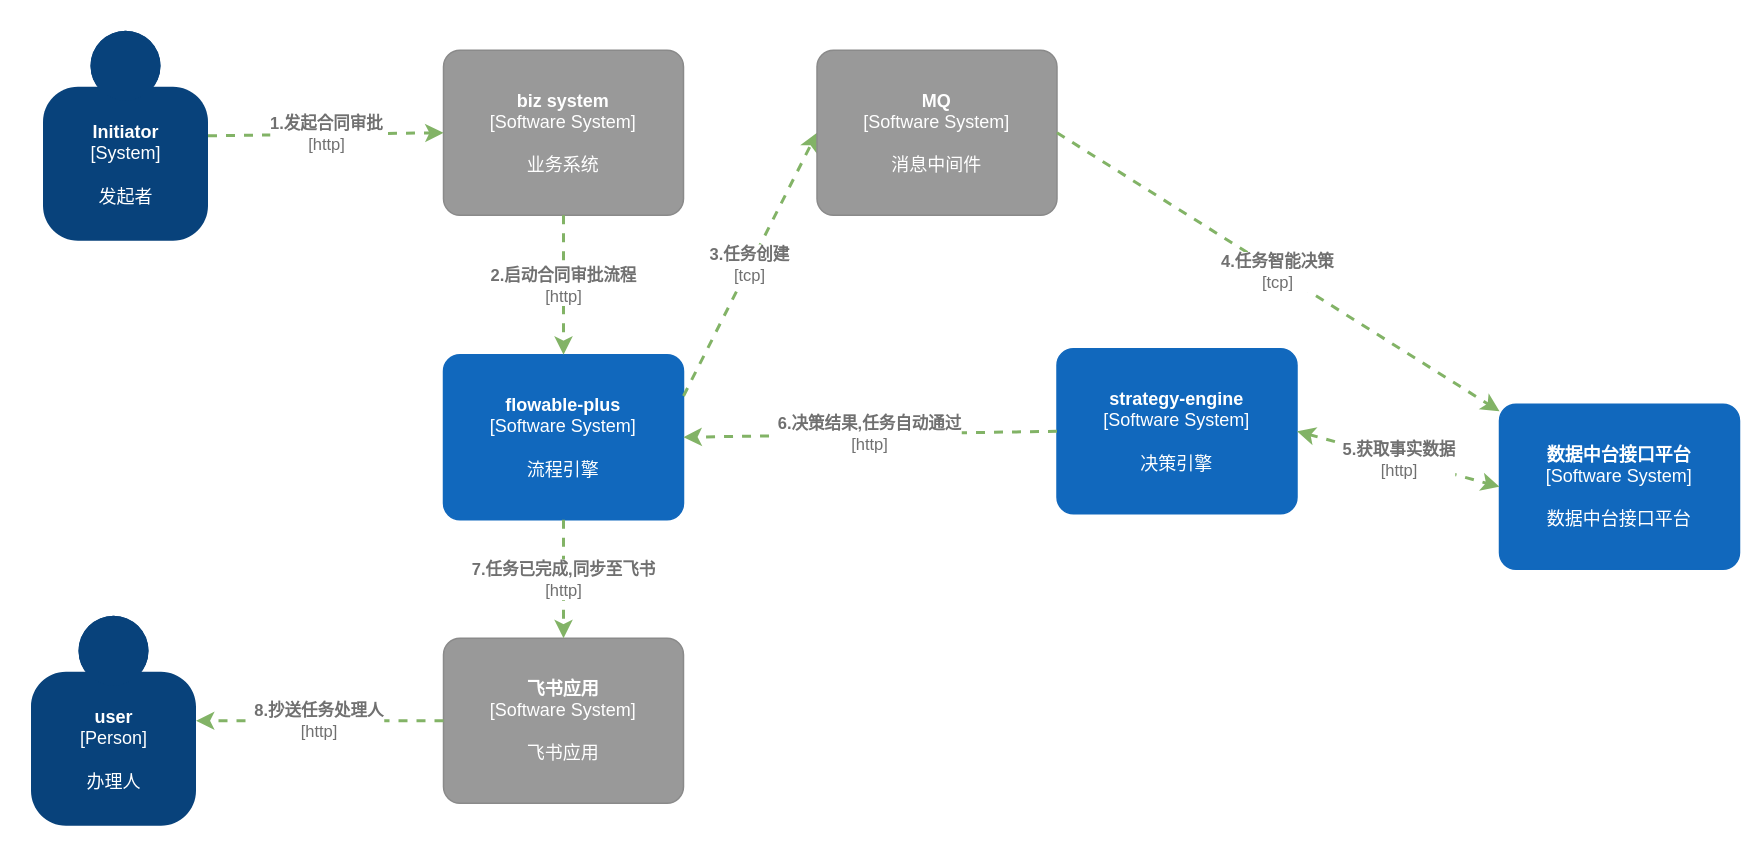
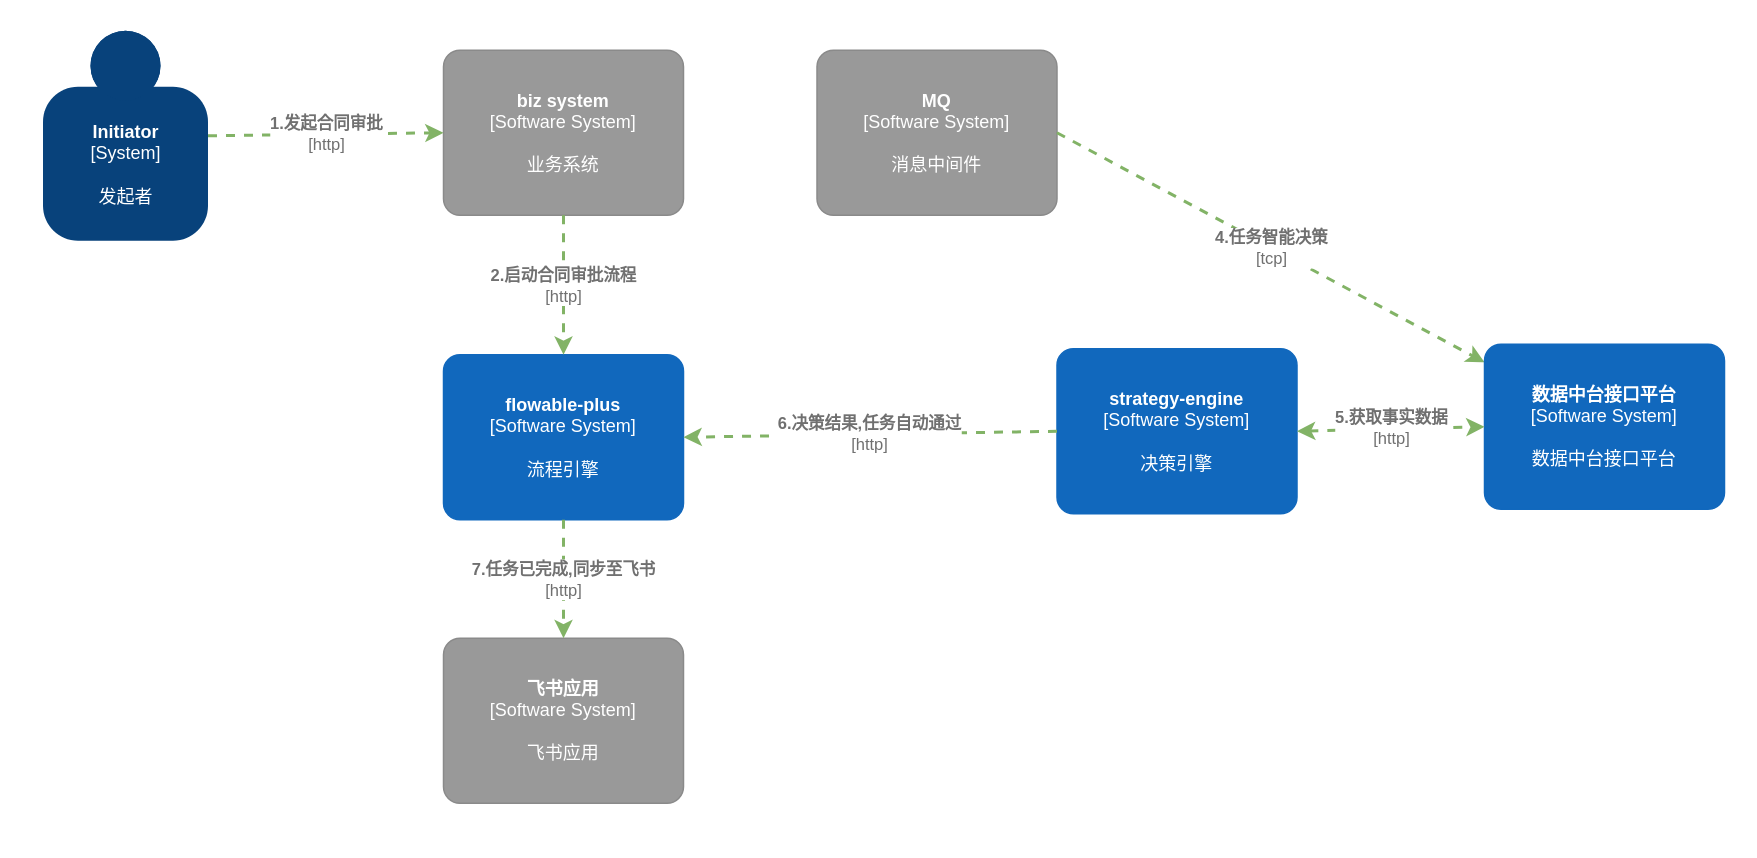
  <mxCell id="0" />
  <mxCell id="1" parent="0" />
  <mxCell id="2" value="&lt;b&gt;biz system&lt;/b&gt;&lt;div&gt;[Software System]&lt;/div&gt;&lt;br&gt;&lt;div&gt;业务系统&lt;/div&gt;" style="rounded=1;whiteSpace=wrap;html=1;labelBackgroundColor=none;fillColor=#999999;fontColor=#ffffff;align=center;arcSize=10;strokeColor=#8A8A8A;metaEdit=1;metaData={&quot;c4Type&quot;:{&quot;editable&quot;:false}};points=[[0.25,0,0],[0.5,0,0],[0.75,0,0],[1,0.25,0],[1,0.5,0],[1,0.75,0],[0.75,1,0],[0.5,1,0],[0.25,1,0],[0,0.75,0],[0,0.5,0],[0,0.25,0]];" parent="1" vertex="1"><mxGeometry x="295" y="33" width="160" height="110.0" as="geometry" /></mxCell>
  <mxCell id="3" value="&lt;b&gt;flowable-plus&lt;/b&gt;&lt;div&gt;[Software System]&lt;/div&gt;&lt;br&gt;&lt;div&gt;流程引擎&lt;/div&gt;" style="rounded=1;whiteSpace=wrap;html=1;labelBackgroundColor=none;fillColor=#1168BD;fontColor=#ffffff;align=center;arcSize=10;strokeColor=#1168BD;metaEdit=1;metaData={&quot;c4Type&quot;:{&quot;editable&quot;:false}};points=[[0.25,0,0],[0.5,0,0],[0.75,0,0],[1,0.25,0],[1,0.5,0],[1,0.75,0],[0.75,1,0],[0.5,1,0],[0.25,1,0],[0,0.75,0],[0,0.5,0],[0,0.25,0]];" parent="1" vertex="1"><mxGeometry x="295" y="236" width="160" height="110.0" as="geometry" /></mxCell>
  <mxCell id="4" value="&lt;b&gt;Initiator&lt;/b&gt;&lt;div&gt;[System]&lt;/div&gt;&lt;br&gt;&lt;div&gt;发起者&lt;/div&gt;" style="html=1;dashed=0;whitespace=wrap;fillColor=#08427b;strokeColor=none;fontColor=#ffffff;shape=mxgraph.c4.person;align=center;metaEdit=1;points=[[0.5,0,0],[1,0.5,0],[1,0.75,0],[0.75,1,0],[0.5,1,0],[0.25,1,0],[0,0.75,0],[0,0.5,0]];metaData={&quot;c4Type&quot;:{&quot;editable&quot;:false}};" parent="1" vertex="1"><mxGeometry x="28" y="20" width="110.0" height="140" as="geometry" /></mxCell>
  <mxCell id="5" value="&lt;div style=&quot;text-align: left&quot;&gt;&lt;div style=&quot;text-align: center&quot;&gt;&lt;b&gt;1.发起合同审批&lt;/b&gt;&lt;/div&gt;&lt;div style=&quot;text-align: center&quot;&gt;[http]&lt;/div&gt;&lt;/div&gt;" style="edgeStyle=none;rounded=0;html=1;entryX=0;entryY=0.5;jettySize=auto;orthogonalLoop=1;strokeColor=#82b366;strokeWidth=2;fontColor=#707070;jumpStyle=none;dashed=1;metaEdit=1;metaData={&quot;c4Type&quot;:{&quot;editable&quot;:false}};exitX=1;exitY=0.5;exitDx=0;exitDy=0;exitPerimeter=0;entryDx=0;entryDy=0;entryPerimeter=0;fillColor=#d5e8d4;" parent="1" source="4" target="2" edge="1"><mxGeometry width="160" relative="1" as="geometry"><mxPoint x="135" y="213" as="sourcePoint" /><mxPoint x="295" y="213" as="targetPoint" /></mxGeometry></mxCell>
  <mxCell id="6" value="&lt;div style=&quot;text-align: left&quot;&gt;&lt;div style=&quot;text-align: center&quot;&gt;&lt;b&gt;2.启动合同审批流程&lt;/b&gt;&lt;/div&gt;&lt;div style=&quot;text-align: center&quot;&gt;[http]&lt;/div&gt;&lt;/div&gt;" style="edgeStyle=none;rounded=0;html=1;entryX=0.5;entryY=0;jettySize=auto;orthogonalLoop=1;strokeColor=#82b366;strokeWidth=2;fontColor=#707070;jumpStyle=none;dashed=1;metaEdit=1;metaData={&quot;c4Type&quot;:{&quot;editable&quot;:false}};exitX=0.5;exitY=1;exitDx=0;exitDy=0;exitPerimeter=0;entryDx=0;entryDy=0;entryPerimeter=0;fillColor=#d5e8d4;" parent="1" source="2" target="3" edge="1"><mxGeometry width="160" relative="1" as="geometry"><mxPoint x="335" y="268" as="sourcePoint" /><mxPoint x="495" y="268" as="targetPoint" /><Array as="points" /></mxGeometry></mxCell>
- <mxCell id="7" value="&lt;b&gt;user&lt;/b&gt;&lt;div&gt;[Person]&lt;/div&gt;&lt;br&gt;&lt;div&gt;办理人&lt;/div&gt;" style="html=1;dashed=0;whitespace=wrap;fillColor=#08427b;strokeColor=none;fontColor=#ffffff;shape=mxgraph.c4.person;align=center;metaEdit=1;points=[[0.5,0,0],[1,0.5,0],[1,0.75,0],[0.75,1,0],[0.5,1,0],[0.25,1,0],[0,0.75,0],[0,0.5,0]];metaData={&quot;c4Type&quot;:{&quot;editable&quot;:false}};" parent="1" vertex="1"><mxGeometry x="20" y="410" width="110.0" height="140" as="geometry" /></mxCell>
  <mxCell id="8" value="&lt;b&gt;strategy-engine&lt;/b&gt;&lt;div&gt;[Software System]&lt;/div&gt;&lt;br&gt;&lt;div&gt;决策引擎&lt;/div&gt;" style="rounded=1;whiteSpace=wrap;html=1;labelBackgroundColor=none;fillColor=#1168BD;fontColor=#ffffff;align=center;arcSize=10;strokeColor=#1168BD;metaEdit=1;metaData={&quot;c4Type&quot;:{&quot;editable&quot;:false}};points=[[0.25,0,0],[0.5,0,0],[0.75,0,0],[1,0.25,0],[1,0.5,0],[1,0.75,0],[0.75,1,0],[0.5,1,0],[0.25,1,0],[0,0.75,0],[0,0.5,0],[0,0.25,0]];" parent="1" vertex="1"><mxGeometry x="704" y="232" width="160" height="110.0" as="geometry" /></mxCell>
- <mxCell id="9" value="&lt;div style=&quot;text-align: left&quot;&gt;&lt;div style=&quot;text-align: center&quot;&gt;&lt;b&gt;3.任务创建&lt;/b&gt;&lt;/div&gt;&lt;div style=&quot;text-align: center&quot;&gt;[tcp]&lt;/div&gt;&lt;/div&gt;" style="edgeStyle=none;rounded=0;html=1;entryX=0;entryY=0.5;jettySize=auto;orthogonalLoop=1;strokeWidth=2;fontColor=#707070;jumpStyle=none;dashed=1;metaEdit=1;metaData={&quot;c4Type&quot;:{&quot;editable&quot;:false}};exitX=1;exitY=0.25;exitDx=0;exitDy=0;exitPerimeter=0;entryDx=0;entryDy=0;entryPerimeter=0;strokeColor=#82B366;" parent="1" source="3" target="11" edge="1"><mxGeometry width="160" relative="1" as="geometry"><mxPoint x="471" y="334" as="sourcePoint" /><mxPoint x="631" y="334" as="targetPoint" /></mxGeometry></mxCell>
  <mxCell id="10" value="&lt;div style=&quot;text-align: left&quot;&gt;&lt;div style=&quot;text-align: center&quot;&gt;&lt;b&gt;6.决策结果,任务自动通过&lt;/b&gt;&lt;/div&gt;&lt;div style=&quot;text-align: center&quot;&gt;[http]&lt;/div&gt;&lt;/div&gt;" style="edgeStyle=none;rounded=0;html=1;entryX=1;entryY=0.5;jettySize=auto;orthogonalLoop=1;strokeWidth=2;fontColor=#707070;jumpStyle=none;dashed=1;metaEdit=1;metaData={&quot;c4Type&quot;:{&quot;editable&quot;:false}};exitX=0;exitY=0.5;exitDx=0;exitDy=0;exitPerimeter=0;entryDx=0;entryDy=0;entryPerimeter=0;strokeColor=#82B366;" parent="1" source="8" target="3" edge="1"><mxGeometry width="160" relative="1" as="geometry"><mxPoint x="574" y="435" as="sourcePoint" /><mxPoint x="734" y="435" as="targetPoint" /></mxGeometry></mxCell>
  <mxCell id="11" value="&lt;b&gt;MQ&lt;/b&gt;&lt;div&gt;[Software System]&lt;/div&gt;&lt;br&gt;&lt;div&gt;消息中间件&lt;/div&gt;" style="rounded=1;whiteSpace=wrap;html=1;labelBackgroundColor=none;fillColor=#999999;fontColor=#ffffff;align=center;arcSize=10;strokeColor=#8A8A8A;metaEdit=1;metaData={&quot;c4Type&quot;:{&quot;editable&quot;:false}};points=[[0.25,0,0],[0.5,0,0],[0.75,0,0],[1,0.25,0],[1,0.5,0],[1,0.75,0],[0.75,1,0],[0.5,1,0],[0.25,1,0],[0,0.75,0],[0,0.5,0],[0,0.25,0]];" parent="1" vertex="1"><mxGeometry x="544" y="33" width="160" height="110.0" as="geometry" /></mxCell>
  <mxCell id="12" value="&lt;b&gt;飞书应用&lt;/b&gt;&lt;div&gt;[Software System]&lt;/div&gt;&lt;br&gt;&lt;div&gt;飞书应用&lt;/div&gt;" style="rounded=1;whiteSpace=wrap;html=1;labelBackgroundColor=none;fillColor=#999999;fontColor=#ffffff;align=center;arcSize=10;strokeColor=#8A8A8A;metaEdit=1;metaData={&quot;c4Type&quot;:{&quot;editable&quot;:false}};points=[[0.25,0,0],[0.5,0,0],[0.75,0,0],[1,0.25,0],[1,0.5,0],[1,0.75,0],[0.75,1,0],[0.5,1,0],[0.25,1,0],[0,0.75,0],[0,0.5,0],[0,0.25,0]];" parent="1" vertex="1"><mxGeometry x="295" y="425" width="160" height="110.0" as="geometry" /></mxCell>
  <mxCell id="13" value="&lt;div style=&quot;text-align: left&quot;&gt;&lt;div style=&quot;text-align: center&quot;&gt;&lt;b&gt;4.任务智能决策&lt;/b&gt;&lt;/div&gt;&lt;div style=&quot;text-align: center&quot;&gt;[tcp]&lt;/div&gt;&lt;/div&gt;" style="edgeStyle=none;rounded=0;html=1;jettySize=auto;orthogonalLoop=1;strokeWidth=2;fontColor=#707070;jumpStyle=none;dashed=1;metaEdit=1;metaData={&quot;c4Type&quot;:{&quot;editable&quot;:false}};exitX=1;exitY=0.5;exitDx=0;exitDy=0;exitPerimeter=0;strokeColor=#82B366;" parent="1" source="11" target="16" edge="1"><mxGeometry width="160" relative="1" as="geometry"><mxPoint x="465" y="273.5" as="sourcePoint" /><mxPoint x="624" y="166" as="targetPoint" /></mxGeometry></mxCell>
  <mxCell id="14" value="&lt;div style=&quot;text-align: left&quot;&gt;&lt;div style=&quot;text-align: center&quot;&gt;&lt;b&gt;7.任务已完成,同步至飞书&lt;/b&gt;&lt;/div&gt;&lt;div style=&quot;text-align: center&quot;&gt;[http]&lt;/div&gt;&lt;/div&gt;" style="edgeStyle=none;rounded=0;html=1;entryX=0.5;entryY=0;jettySize=auto;orthogonalLoop=1;strokeColor=#82b366;strokeWidth=2;fontColor=#707070;jumpStyle=none;dashed=1;metaEdit=1;metaData={&quot;c4Type&quot;:{&quot;editable&quot;:false}};exitX=0.5;exitY=1;exitDx=0;exitDy=0;exitPerimeter=0;entryDx=0;entryDy=0;entryPerimeter=0;fillColor=#d5e8d4;" parent="1" source="3" target="12" edge="1"><mxGeometry width="160" relative="1" as="geometry"><mxPoint x="472" y="355" as="sourcePoint" /><mxPoint x="472" y="448" as="targetPoint" /><Array as="points" /></mxGeometry></mxCell>
- <mxCell id="15" value="&lt;div style=&quot;text-align: left&quot;&gt;&lt;div style=&quot;text-align: center&quot;&gt;&lt;b&gt;8.抄送任务处理人&lt;/b&gt;&lt;/div&gt;&lt;div style=&quot;text-align: center&quot;&gt;[http]&lt;/div&gt;&lt;/div&gt;" style="edgeStyle=none;rounded=0;html=1;entryX=1;entryY=0.5;jettySize=auto;orthogonalLoop=1;strokeWidth=2;fontColor=#707070;jumpStyle=none;dashed=1;metaEdit=1;metaData={&quot;c4Type&quot;:{&quot;editable&quot;:false}};exitX=0;exitY=0.5;exitDx=0;exitDy=0;exitPerimeter=0;entryDx=0;entryDy=0;entryPerimeter=0;strokeColor=#82B366;" parent="1" source="12" target="7" edge="1"><mxGeometry width="160" relative="1" as="geometry"><mxPoint x="729" y="657" as="sourcePoint" /><mxPoint x="276" y="664" as="targetPoint" /></mxGeometry></mxCell>
- <mxCell id="16" value="&lt;b&gt;数据中台接口平台&lt;/b&gt;&lt;div&gt;[Software System]&lt;/div&gt;&lt;br&gt;&lt;div&gt;数据中台接口平台&lt;/div&gt;" style="rounded=1;whiteSpace=wrap;html=1;labelBackgroundColor=none;fillColor=#1168BD;fontColor=#ffffff;align=center;arcSize=10;strokeColor=#1168BD;metaEdit=1;metaData={&quot;c4Type&quot;:{&quot;editable&quot;:false}};points=[[0.25,0,0],[0.5,0,0],[0.75,0,0],[1,0.25,0],[1,0.5,0],[1,0.75,0],[0.75,1,0],[0.5,1,0],[0.25,1,0],[0,0.75,0],[0,0.5,0],[0,0.25,0]];" parent="1" vertex="1"><mxGeometry x="999" y="269" width="160" height="110.0" as="geometry" /></mxCell>
+ <mxCell id="16" value="&lt;b&gt;数据中台接口平台&lt;/b&gt;&lt;div&gt;[Software System]&lt;/div&gt;&lt;br&gt;&lt;div&gt;数据中台接口平台&lt;/div&gt;" style="rounded=1;whiteSpace=wrap;html=1;labelBackgroundColor=none;fillColor=#1168BD;fontColor=#ffffff;align=center;arcSize=10;strokeColor=#1168BD;metaEdit=1;metaData={&quot;c4Type&quot;:{&quot;editable&quot;:false}};points=[[0.25,0,0],[0.5,0,0],[0.75,0,0],[1,0.25,0],[1,0.5,0],[1,0.75,0],[0.75,1,0],[0.5,1,0],[0.25,1,0],[0,0.75,0],[0,0.5,0],[0,0.25,0]];" parent="1" vertex="1"><mxGeometry x="989" y="229" width="160" height="110.0" as="geometry" /></mxCell>
  <mxCell id="17" value="&lt;div style=&quot;text-align: left&quot;&gt;&lt;div style=&quot;text-align: center&quot;&gt;&lt;b&gt;5.获取事实数据&lt;/b&gt;&lt;/div&gt;&lt;div style=&quot;text-align: center&quot;&gt;[http]&lt;/div&gt;&lt;/div&gt;" style="edgeStyle=none;rounded=0;html=1;entryX=0;entryY=0.5;jettySize=auto;orthogonalLoop=1;strokeWidth=2;fontColor=#707070;jumpStyle=none;dashed=1;metaEdit=1;metaData={&quot;c4Type&quot;:{&quot;editable&quot;:false}};exitX=1;exitY=0.5;exitDx=0;exitDy=0;exitPerimeter=0;entryDx=0;entryDy=0;entryPerimeter=0;startArrow=classic;startFill=1;strokeColor=#82B366;" parent="1" source="8" target="16" edge="1"><mxGeometry width="160" relative="1" as="geometry"><mxPoint x="1046" y="381" as="sourcePoint" /><mxPoint x="1206" y="381" as="targetPoint" /></mxGeometry></mxCell>
